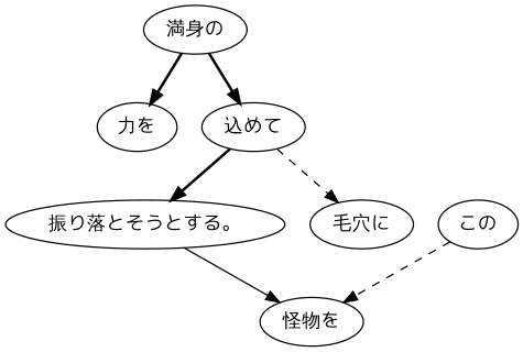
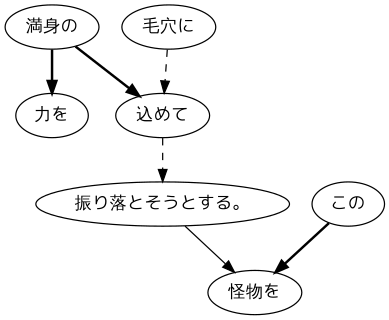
  digraph {
    fontname="Liberation Mono"
    node [fontname="Liberation Mono"]
    edge [fontname="Liberation Mono" style=bold]
    n1 [label="満身の"]
    n2 [label="力を"]
    n3 [label="込めて"]
    n4 [label="振り落とそうとする。"]
    n5 [label="毛穴に"]
    n6 [label="怪物を"]
    n7 [label="この"]
    n1 -> n2
    n1 -> n3
-   n3 -> n4
+   n3 -> n4 [style=dashed]
    n4 -> n6 [style=solid]
-   n3 -> n5 [style=dashed]
-   n7 -> n6 [style=dashed]
+   n5 -> n3 [style=dashed]
+   n7 -> n6
  }
